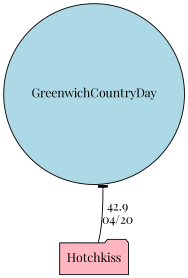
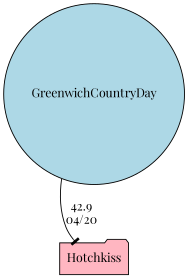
  digraph {
    fontname="Playfair Display"
    node [style=filled fontname="Playfair Display"]
    GreenwichCountryDay [fillcolor=lightblue shape=circle]
    Hotchkiss [fillcolor=lightpink shape=folder]
-   Hotchkiss -> GreenwichCountryDay [label="42.9\n04/20" random=random weight=58 arrowhead=tee fontname="Playfair Display"]
+   GreenwichCountryDay -> Hotchkiss [label="42.9\n04/20" random=random weight=58 arrowhead=tee fontname="Playfair Display"]
  }
